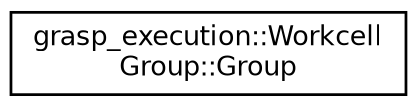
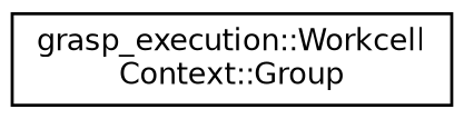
  digraph {
    rankdir=LR
-   n1 [color=black fillcolor=white fontname=Helvetica fontsize=10 height=0.2 label="grasp_execution::Workcell\lGroup::Group" shape=record style=filled width=0.4]
+   n1 [color=black fillcolor=white fontname=Helvetica fontsize=10 height=0.2 label="grasp_execution::Workcell\lContext::Group" shape=record style=filled width=0.4]
  }
